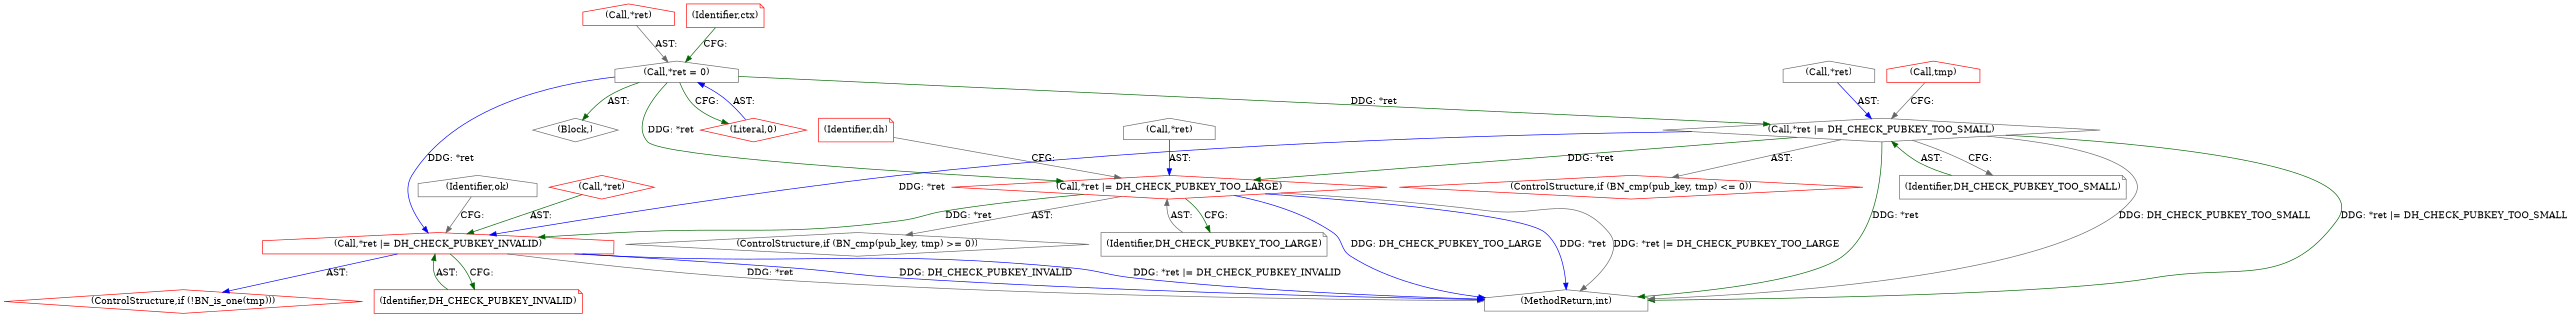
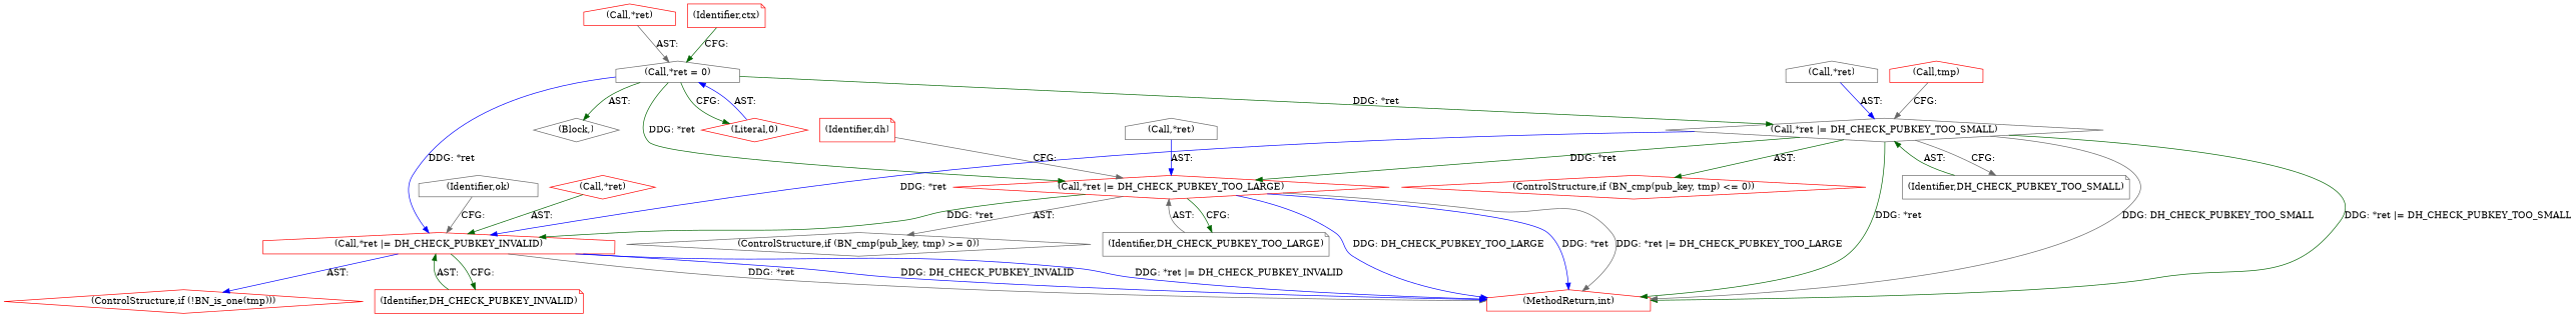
  digraph {
    node [color=red shape=house]
    edge [color=darkgreen]
    n1 [color=gray40 label="(Call,*ret = 0)"]
    n2 [color=gray40 label="(Call,*ret |= DH_CHECK_PUBKEY_TOO_SMALL)" shape=diamond]
    n3 [label="(Call,*ret |= DH_CHECK_PUBKEY_TOO_LARGE)" shape=diamond]
    n4 [label="(Call,*ret |= DH_CHECK_PUBKEY_INVALID)"]
    n5 [label="(Literal,0)" shape=diamond]
    n6 [color=gray40 label="(Block,)" shape=diamond]
-   n7 [color=gray40 label="(MethodReturn,int)"]
+   n7 [label="(MethodReturn,int)"]
    n8 [color=gray40 label="(Identifier,DH_CHECK_PUBKEY_TOO_SMALL)" shape=note]
    n9 [label="(ControlStructure,if (BN_cmp(pub_key, tmp) <= 0))" shape=diamond]
    n10 [color=gray40 label="(Identifier,DH_CHECK_PUBKEY_TOO_LARGE)" shape=note]
    n11 [color=gray40 label="(ControlStructure,if (BN_cmp(pub_key, tmp) >= 0))" shape=diamond]
    n12 [label="(ControlStructure,if (!BN_is_one(tmp)))" shape=diamond]
    n13 [label="(Identifier,DH_CHECK_PUBKEY_INVALID)" shape=note]
    n14 [color=gray40 label="(Call,*ret)"]
    n15 [label="(Call,*ret)" shape=diamond]
    n16 [label="(Call,*ret)"]
    n17 [color=gray40 label="(Identifier,ok)"]
    n18 [label="(Call,tmp)"]
    n19 [color=gray40 label="(Call,*ret)"]
    n20 [label="(Identifier,dh)" shape=note]
    n21 [label="(Identifier,ctx)" shape=note]
    n1 -> n2 [label="DDG: *ret"]
    n1 -> n3 [label="DDG: *ret"]
    n1 -> n4 [color=blue label="DDG: *ret"]
    n1 -> n5 [label="CFG: "]
    n1 -> n6 [label="AST: "]
    n2 -> n3 [label="DDG: *ret"]
    n2 -> n4 [color=blue label="DDG: *ret"]
    n2 -> n7 [label="DDG: *ret |= DH_CHECK_PUBKEY_TOO_SMALL"]
    n2 -> n7 [label="DDG: *ret"]
    n2 -> n7 [color=gray40 label="DDG: DH_CHECK_PUBKEY_TOO_SMALL"]
    n2 -> n8 [color=gray40 label="CFG: "]
-   n2 -> n9 [color=gray40 label="AST: "]
+   n2 -> n9 [label="AST: "]
    n3 -> n4 [label="DDG: *ret"]
    n3 -> n7 [color=blue label="DDG: *ret"]
    n3 -> n7 [color=gray40 label="DDG: *ret |= DH_CHECK_PUBKEY_TOO_LARGE"]
    n3 -> n7 [color=blue label="DDG: DH_CHECK_PUBKEY_TOO_LARGE"]
    n3 -> n10 [label="CFG: "]
    n3 -> n11 [color=gray40 label="AST: "]
    n4 -> n7 [color=gray40 label="DDG: *ret"]
    n4 -> n7 [color=blue label="DDG: DH_CHECK_PUBKEY_INVALID"]
    n4 -> n7 [color=blue label="DDG: *ret |= DH_CHECK_PUBKEY_INVALID"]
    n4 -> n12 [color=blue label="AST: "]
    n4 -> n13 [label="CFG: "]
    n5 -> n1 [color=blue label="AST: "]
    n8 -> n2 [label="AST: "]
    n10 -> n3 [color=gray40 label="AST: "]
    n13 -> n4 [label="AST: "]
    n14 -> n3 [color=blue label="AST: "]
    n15 -> n4 [label="AST: "]
    n16 -> n1 [color=gray40 label="AST: "]
    n17 -> n4 [color=gray40 label="CFG: "]
    n18 -> n2 [color=gray40 label="CFG: "]
    n19 -> n2 [color=blue label="AST: "]
    n20 -> n3 [color=gray40 label="CFG: "]
    n21 -> n1 [label="CFG: "]
  }
